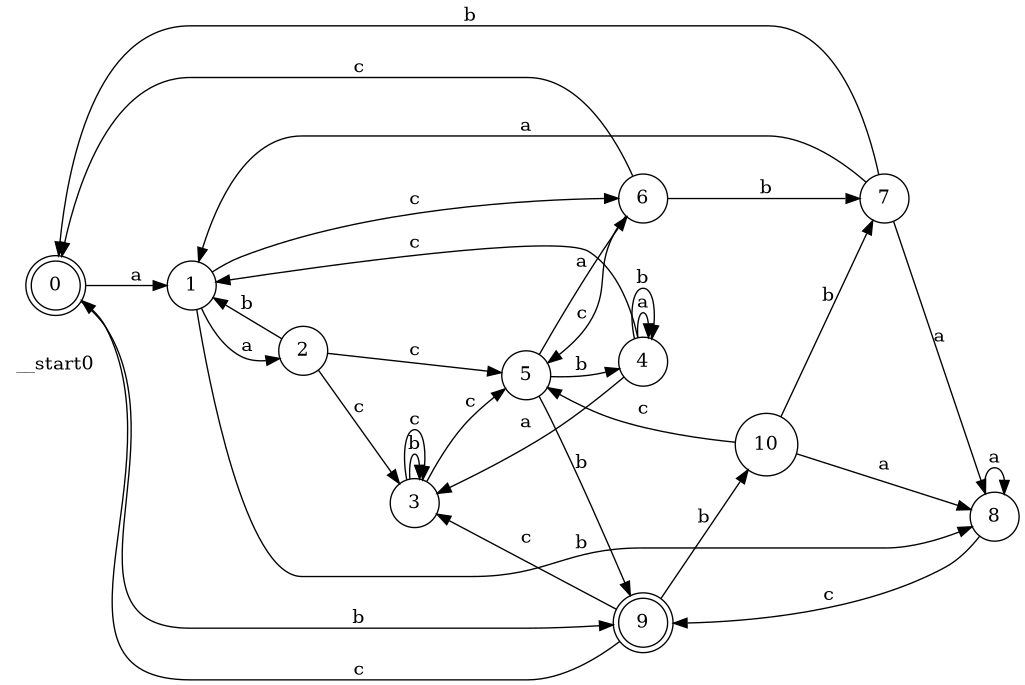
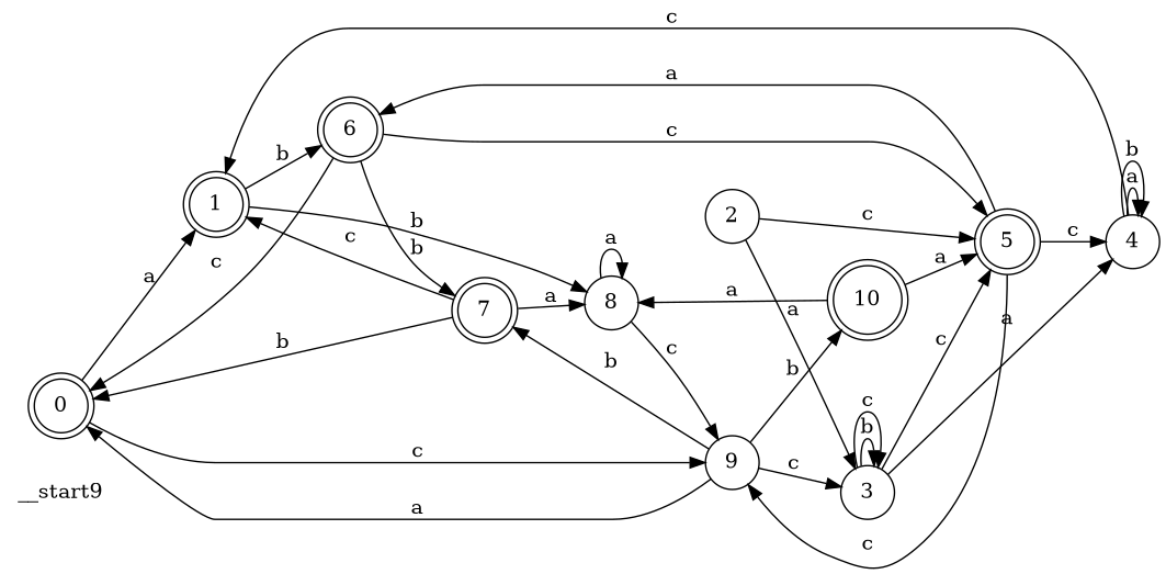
  digraph {
    rankdir=LR
    node [shape=circle color=black fillcolor=white style=filled]
-   __start0 [shape=none color="" fillcolor="" style=""]
+   __start0 [shape=none label=__start9 color="" fillcolor="" style=""]
    n2 [label=0 shape=doublecircle style="rounded,filled"]
-   n3 [label=1 style="rounded,filled"]
-   n4 [label=9 shape=doublecircle]
+   n3 [label=1 shape=doublecircle style="rounded,filled"]
+   n4 [label=9]
    n5 [label=2]
-   n6 [label=6 style="rounded,filled"]
+   n6 [label=6 shape=doublecircle style="rounded,filled"]
    n7 [label=8]
-   n8 [label=5]
+   n8 [label=5 shape=doublecircle]
    n9 [label=4]
    n10 [label=3]
-   n11 [label=10]
-   n12 [label=7]
+   n11 [label=10 shape=doublecircle]
+   n12 [label=7 shape=doublecircle]
    n2 -> n3 [label=a]
-   n2 -> n4 [label=b]
-   n3 -> n5 [label=a]
-   n3 -> n6 [label=c]
+   n2 -> n4 [label=c]
+   n3 -> n6 [label=b]
    n3 -> n7 [label=b]
-   n4 -> n2 [label=c]
+   n4 -> n2 [label=a]
    n4 -> n10 [label=c]
    n4 -> n11 [label=b]
-   n5 -> n3 [label=b]
    n5 -> n8 [label=c]
-   n5 -> n10 [label=c]
+   n5 -> n10 [label=a]
    n6 -> n2 [label=c]
    n6 -> n8 [label=c]
    n6 -> n12 [label=b]
    n7 -> n4 [label=c]
    n7 -> n7 [label=a]
-   n8 -> n4 [label=b]
+   n8 -> n4 [label=c]
    n8 -> n6 [label=a]
-   n8 -> n9 [label=b]
+   n8 -> n9 [label=c]
    n9 -> n3 [label=c]
    n9 -> n9 [label=a]
    n9 -> n9 [label=b]
    n10 -> n8 [label=c]
-   n9 -> n10 [label=a]
+   n10 -> n9 [label=a]
    n10 -> n10 [label=b]
    n10 -> n10 [label=c]
    n11 -> n7 [label=a]
-   n11 -> n8 [label=c]
-   n11 -> n12 [label=b]
+   n11 -> n8 [label=a]
+   n4 -> n12 [label=b]
    n12 -> n2 [label=b]
-   n12 -> n3 [label=a]
+   n12 -> n3 [label=c]
    n12 -> n7 [label=a]
  }
